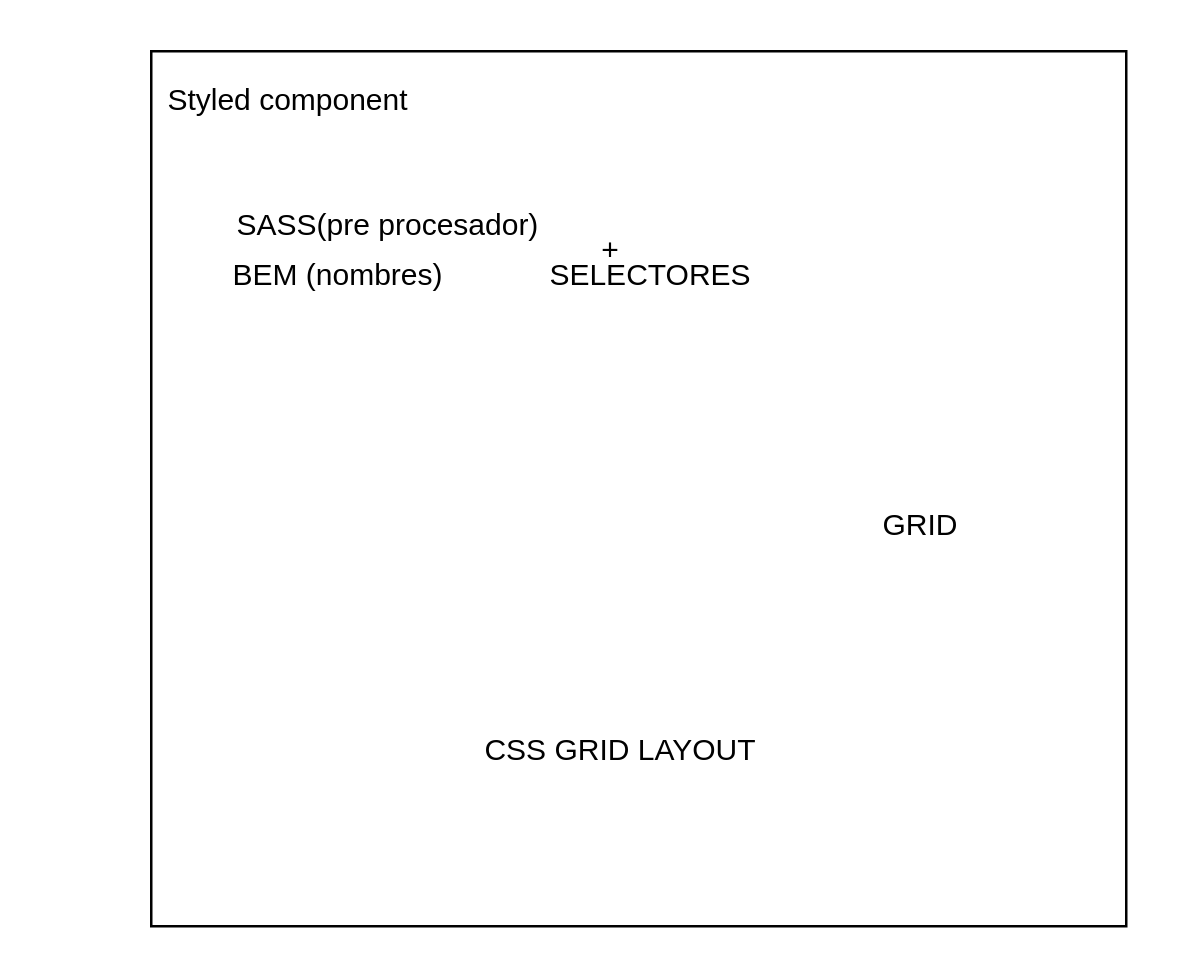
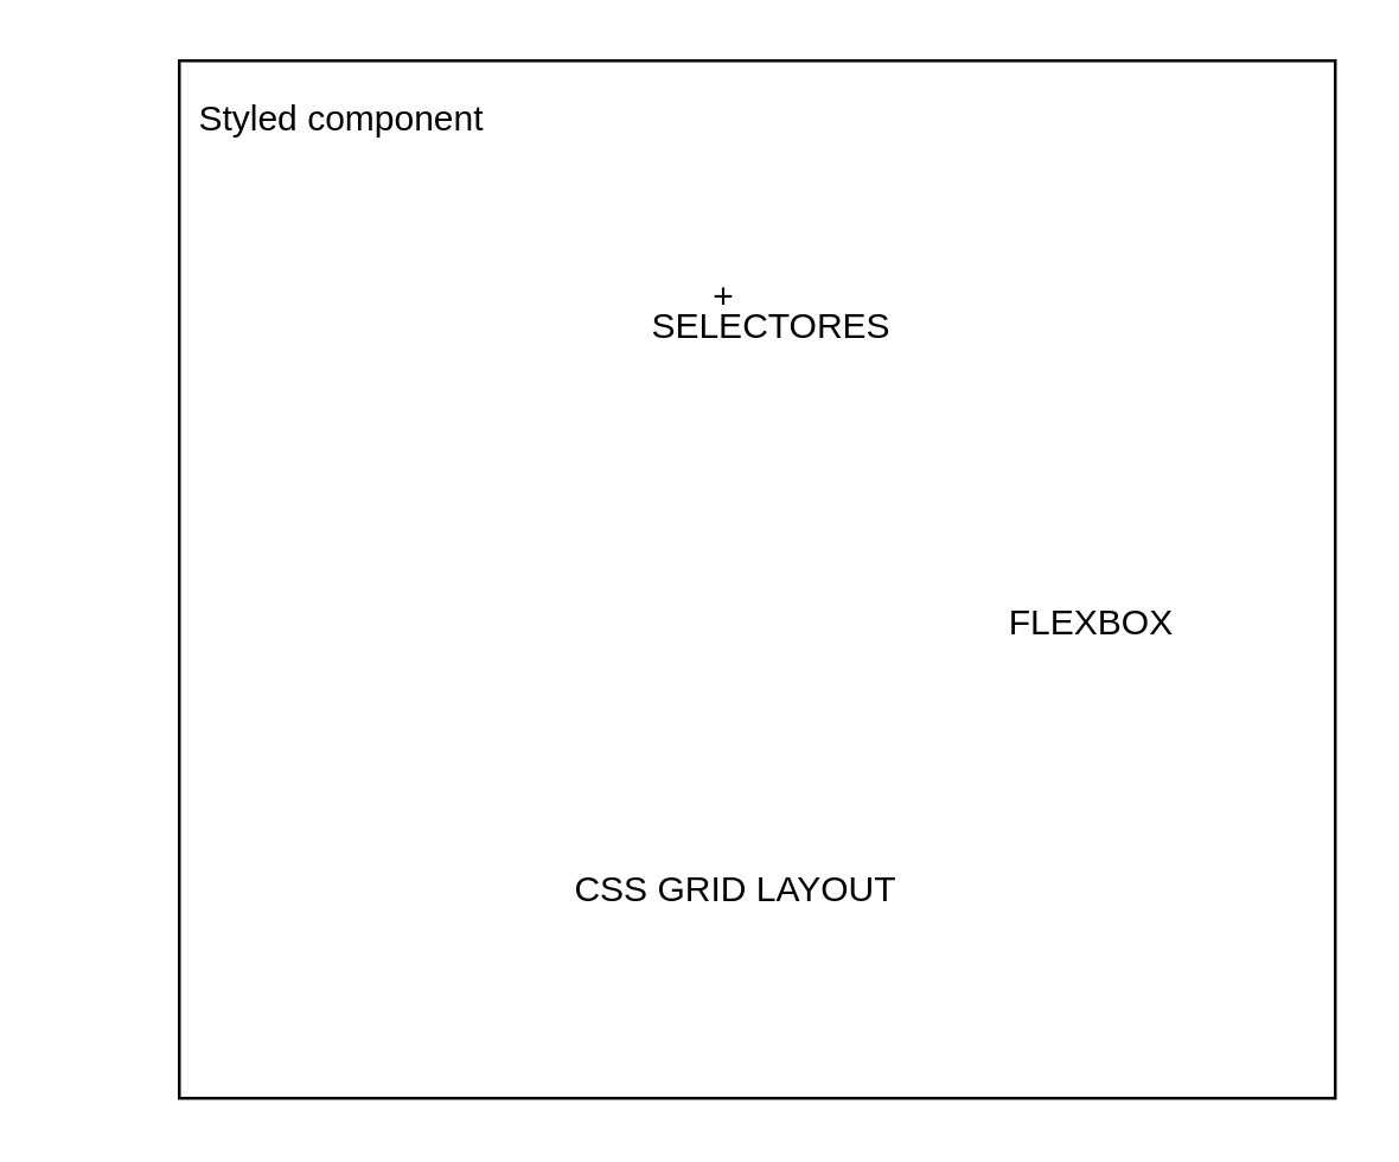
  <mxCell id="0" />
  <mxCell id="1" parent="0" />
  <mxCell id="2" value="" style="rounded=0;whiteSpace=wrap;html=1;" vertex="1" parent="1"><mxGeometry x="60" y="20" width="390" height="350" as="geometry" /></mxCell>
  <mxCell id="3" value="Styled component" style="text;html=1;strokeColor=none;fillColor=none;align=center;verticalAlign=middle;whiteSpace=wrap;rounded=0;" vertex="1" parent="1"><mxGeometry x="20" y="30" width="190" height="20" as="geometry" /></mxCell>
  <mxCell id="4" value="SELECTORES" style="text;html=1;strokeColor=none;fillColor=none;align=center;verticalAlign=middle;whiteSpace=wrap;rounded=0;" vertex="1" parent="1"><mxGeometry x="240" y="100" width="40" height="20" as="geometry" /></mxCell>
- <mxCell id="5" value="SASS(pre procesador)" style="text;html=1;strokeColor=none;fillColor=none;align=center;verticalAlign=middle;whiteSpace=wrap;rounded=0;" vertex="1" parent="1"><mxGeometry x="90" y="80" width="130" height="20" as="geometry" /></mxCell>
- <mxCell id="6" value="BEM (nombres)" style="text;html=1;strokeColor=none;fillColor=none;align=center;verticalAlign=middle;whiteSpace=wrap;rounded=0;" vertex="1" parent="1"><mxGeometry x="90" y="100" width="90" height="20" as="geometry" /></mxCell>
  <mxCell id="7" value="CSS GRID LAYOUT" style="text;html=1;strokeColor=none;fillColor=none;align=center;verticalAlign=middle;whiteSpace=wrap;rounded=0;" vertex="1" parent="1"><mxGeometry x="190" y="290" width="116" height="20" as="geometry" /></mxCell>
- <mxCell id="8" value="GRID" style="text;html=1;strokeColor=none;fillColor=none;align=center;verticalAlign=middle;whiteSpace=wrap;rounded=0;" vertex="1" parent="1"><mxGeometry x="310" y="200" width="116" height="20" as="geometry" /></mxCell>
+ <mxCell id="8" value="FLEXBOX" style="text;html=1;strokeColor=none;fillColor=none;align=center;verticalAlign=middle;whiteSpace=wrap;rounded=0;" vertex="1" parent="1"><mxGeometry x="310" y="200" width="116" height="20" as="geometry" /></mxCell>
  <mxCell id="9" value="+" style="text;html=1;strokeColor=none;fillColor=none;align=center;verticalAlign=middle;whiteSpace=wrap;rounded=0;" vertex="1" parent="1"><mxGeometry x="224" y="90" width="40" height="20" as="geometry" /></mxCell>
